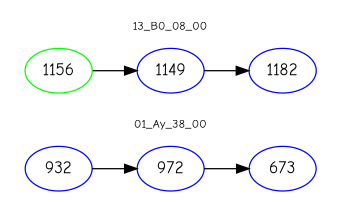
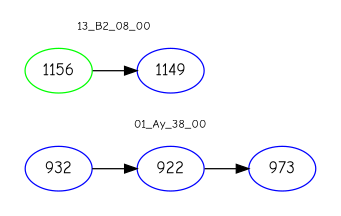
  digraph {
    fontname="Comic Neue"
    rankdir=LR
    node [color=blue fontname="Comic Neue"]
    edge [color=black fontname="Comic Neue"]
    n1 [label=932]
-   n2 [label=972]
-   n3 [label=673]
+   n2 [label=922]
+   n3 [label=973]
    n4 [color=green label=1156]
    n5 [label=1149]
-   n6 [label=1182]
    subgraph cluster_1 {
      color=white
      fontsize=10
      label="01_Ay_38_00"
      n1
      n2
      n3
    }
    subgraph cluster_2 {
      color=white
      fontsize=10
-     label="13_B0_08_00"
+     label="13_B2_08_00"
      n4
      n5
-     n6
    }
    n1 -> n2
    n2 -> n3
    n4 -> n5
-   n5 -> n6
  }
